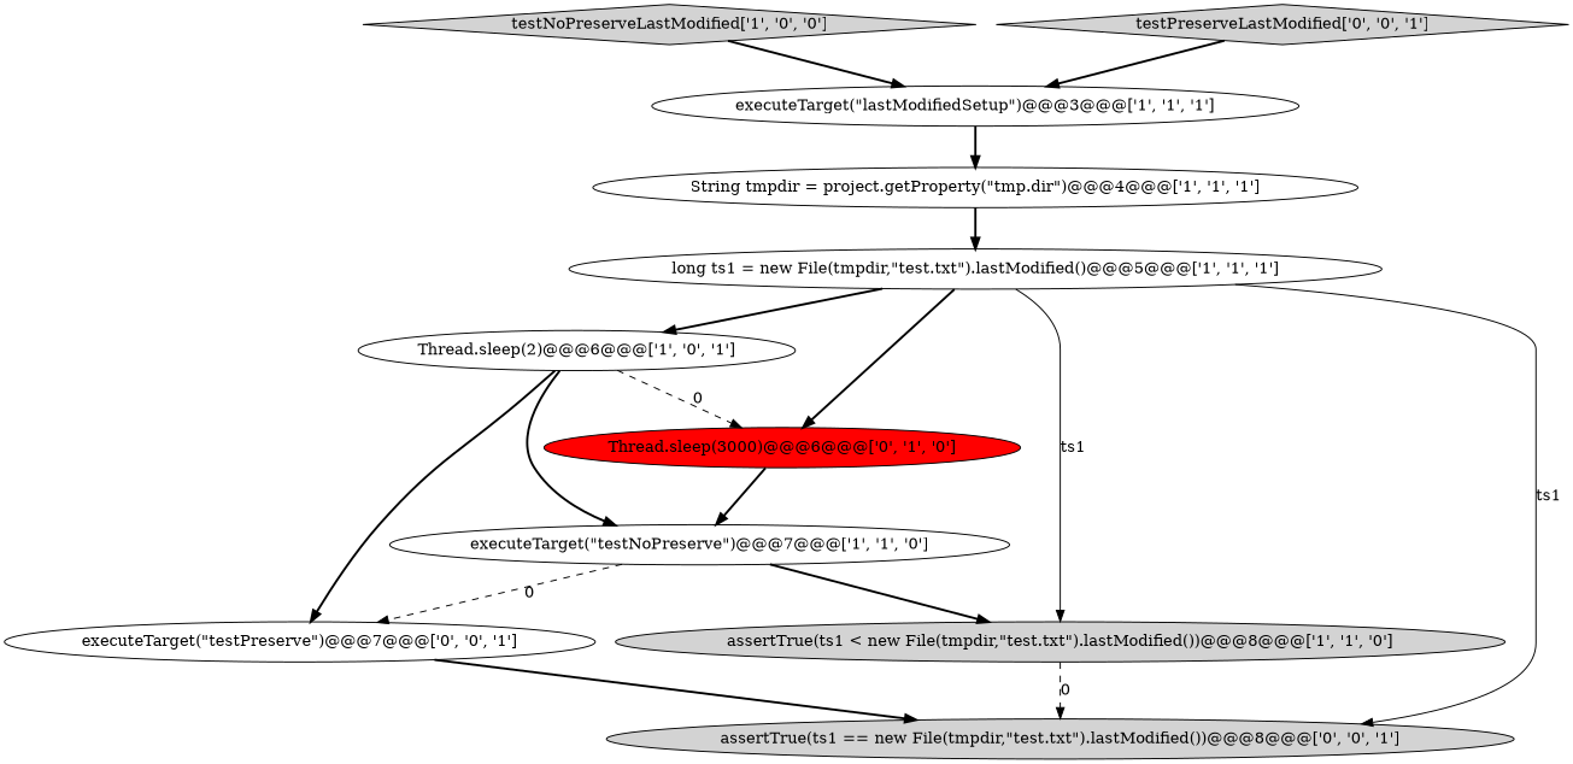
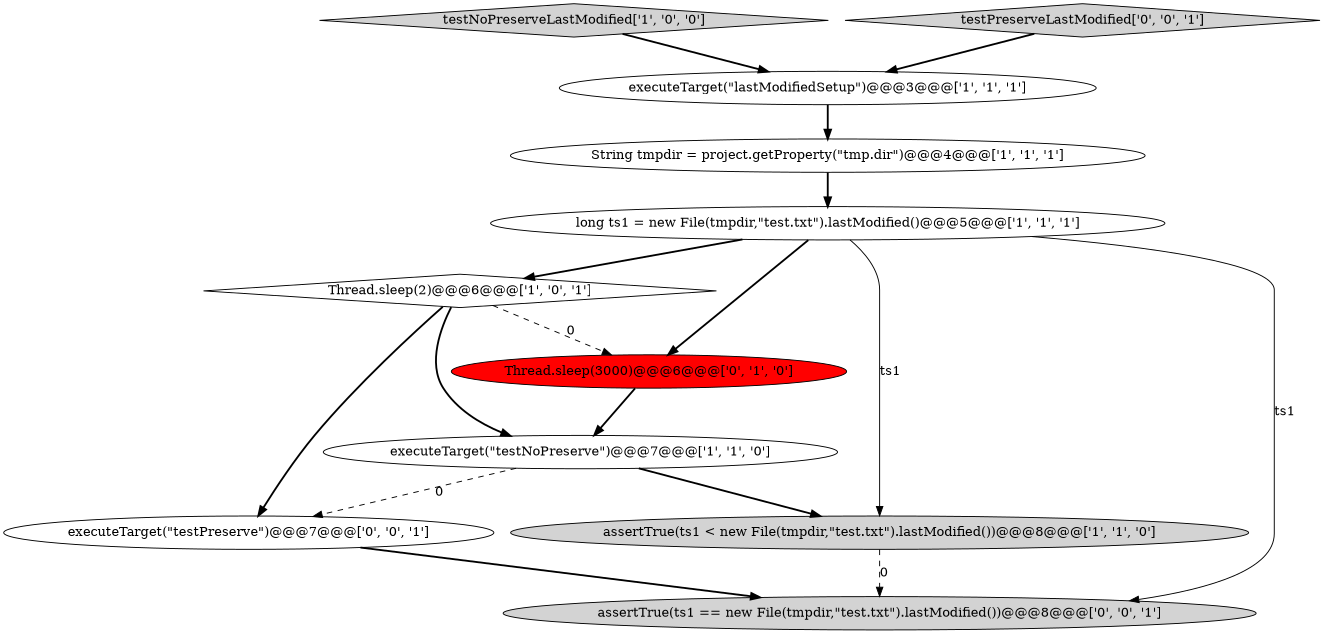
  digraph {
    node [fillcolor=white shape=ellipse style=filled]
    edge [style=bold]
    n1 [label="executeTarget(\"testNoPreserve\")@@@7@@@['1', '1', '0']"]
    n2 [fillcolor=lightgray label="assertTrue(ts1 < new File(tmpdir,\"test.txt\").lastModified())@@@8@@@['1', '1', '0']"]
    n3 [label="executeTarget(\"testPreserve\")@@@7@@@['0', '0', '1']"]
    n4 [fillcolor=lightgray label="assertTrue(ts1 == new File(tmpdir,\"test.txt\").lastModified())@@@8@@@['0', '0', '1']"]
    n5 [fillcolor=lightgray label="testNoPreserveLastModified['1', '0', '0']" shape=diamond]
    n6 [label="executeTarget(\"lastModifiedSetup\")@@@3@@@['1', '1', '1']"]
    n7 [label="String tmpdir = project.getProperty(\"tmp.dir\")@@@4@@@['1', '1', '1']"]
    n8 [fillcolor=red label="Thread.sleep(3000)@@@6@@@['0', '1', '0']"]
    n9 [label="long ts1 = new File(tmpdir,\"test.txt\").lastModified()@@@5@@@['1', '1', '1']"]
-   n10 [label="Thread.sleep(2)@@@6@@@['1', '0', '1']"]
+   n10 [label="Thread.sleep(2)@@@6@@@['1', '0', '1']" shape=diamond]
    n11 [fillcolor=lightgray label="testPreserveLastModified['0', '0', '1']" shape=diamond]
    n1 -> n2
    n1 -> n3 [label=0 style=dashed]
    n2 -> n4 [label=0 style=dashed]
    n3 -> n4
    n5 -> n6
    n6 -> n7
    n7 -> n9
    n8 -> n1
    n9 -> n2 [label=ts1 style=solid]
    n9 -> n4 [label=ts1 style=solid]
    n9 -> n8
    n9 -> n10
    n10 -> n1
    n10 -> n3
    n10 -> n8 [label=0 style=dashed]
    n11 -> n6
  }
